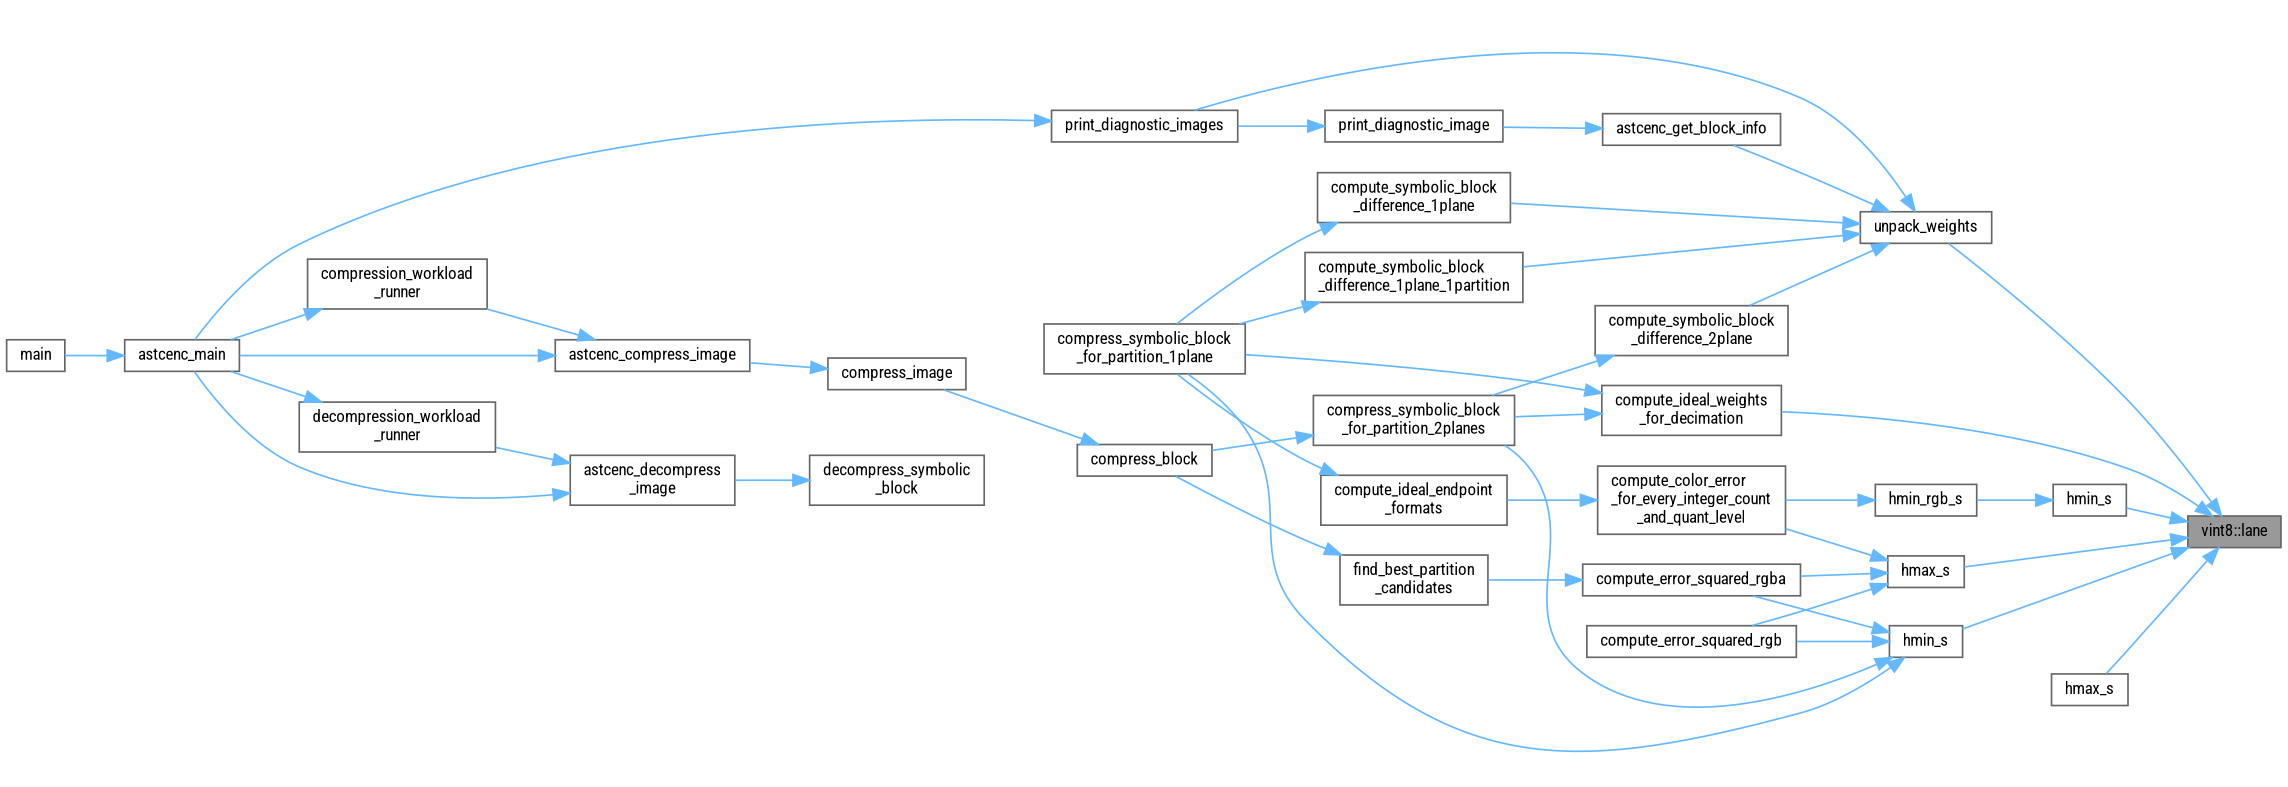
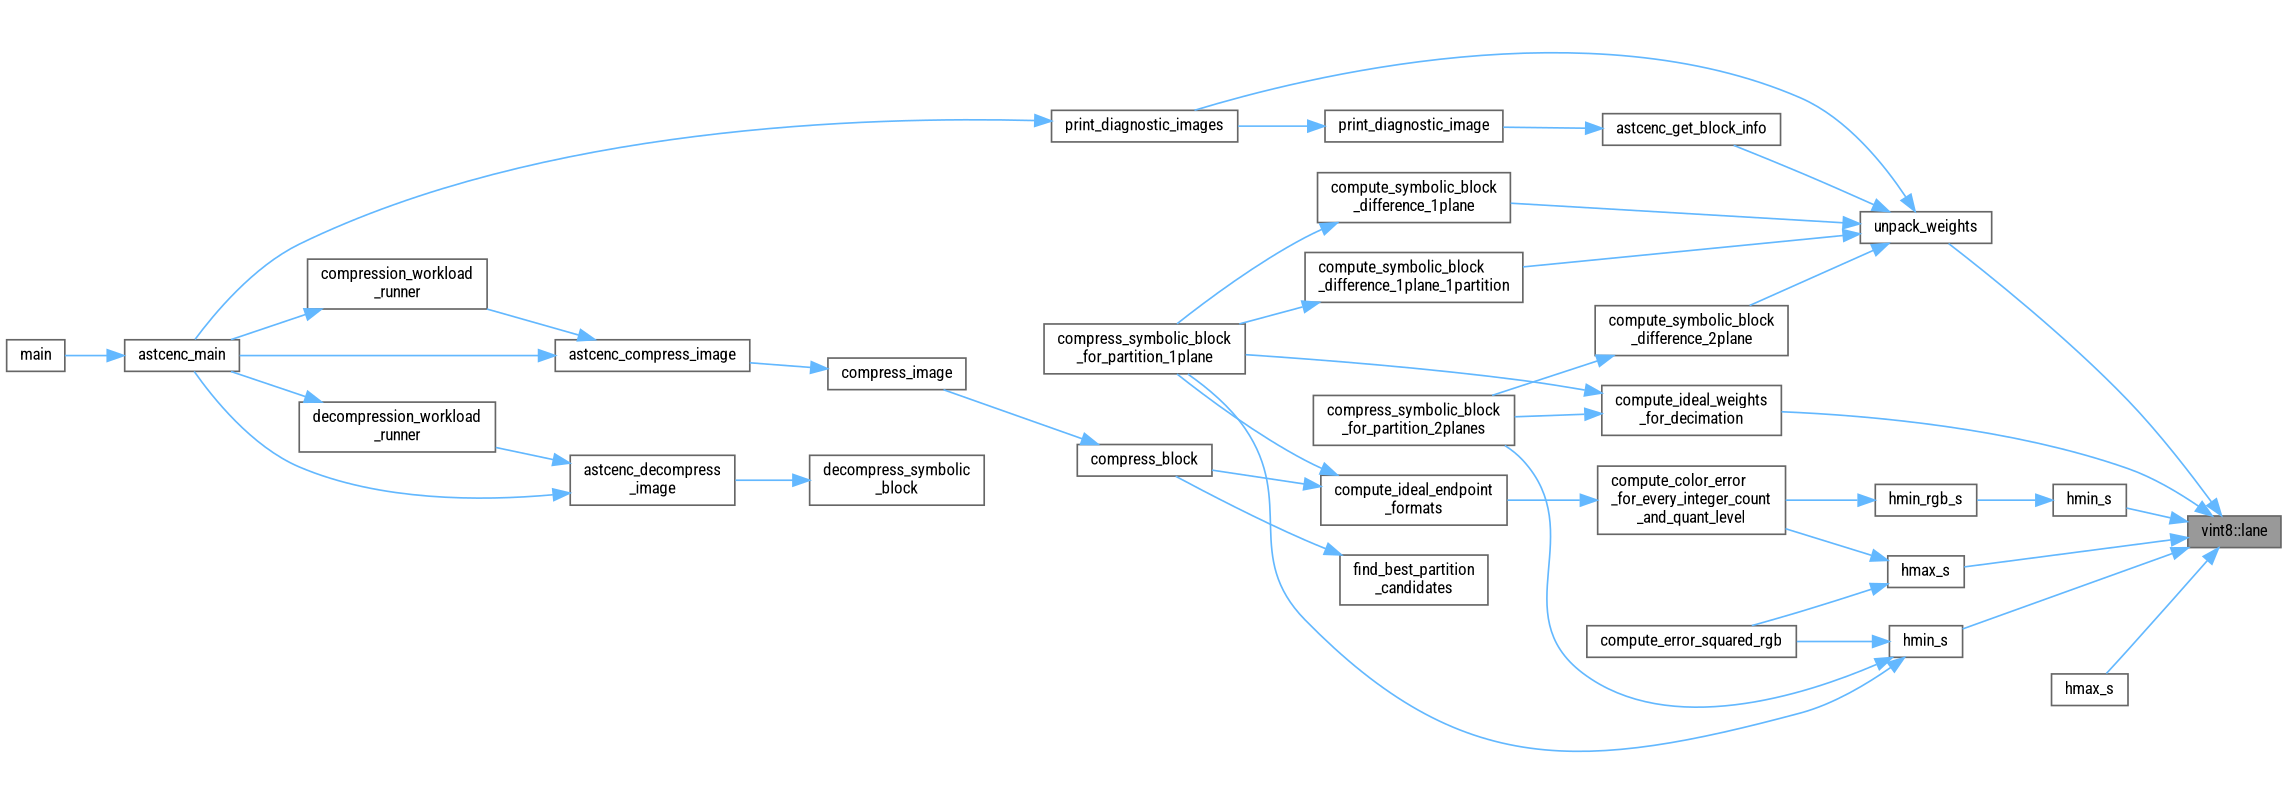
  digraph {
    fontname="Roboto Condensed"
    rankdir=RL
    node [color=grey40 fillcolor=white fontname="Roboto Condensed" fontsize=10 shape=box style=filled]
    edge [color=steelblue1 dir=back fontname="Roboto Condensed" fontsize=10 labelfontname=Helvetica labelfontsize=10 style=solid]
    n1 [color=gray40 fillcolor=grey60 fontcolor=black height=0.2 label="vint8::lane" width=0.4]
    n2 [height=0.2 label="compute_ideal_weights\l_for_decimation" width=0.4]
    n3 [height=0.2 label=hmax_s width=0.4]
    n4 [height=0.2 label=hmax_s width=0.4]
    n5 [height=0.2 label=hmin_s width=0.4]
    n6 [height=0.2 label=hmin_s width=0.4]
    n7 [height=0.2 label=unpack_weights width=0.4]
    n8 [height=0.2 label="compress_symbolic_block\l_for_partition_1plane" width=0.4]
    n9 [height=0.2 label="compress_symbolic_block\l_for_partition_2planes" width=0.4]
    n10 [height=0.2 label="compute_color_error\l_for_every_integer_count\l_and_quant_level" width=0.4]
    n11 [height=0.2 label=compute_error_squared_rgb width=0.4]
-   n12 [height=0.2 label=compute_error_squared_rgba width=0.4]
    n13 [height=0.2 label=hmin_rgb_s width=0.4]
    n14 [height=0.2 label=astcenc_get_block_info width=0.4]
    n15 [height=0.2 label="compute_symbolic_block\l_difference_1plane" width=0.4]
    n16 [height=0.2 label="compute_symbolic_block\l_difference_1plane_1partition" width=0.4]
    n17 [height=0.2 label="compute_symbolic_block\l_difference_2plane" width=0.4]
    n18 [height=0.2 label=print_diagnostic_images width=0.4]
    n19 [height=0.2 label=compress_block width=0.4]
    n20 [height=0.2 label=compress_image width=0.4]
    n21 [height=0.2 label=astcenc_compress_image width=0.4]
    n22 [height=0.2 label=astcenc_main width=0.4]
    n23 [height=0.2 label="compression_workload\l_runner" width=0.4]
    n24 [height=0.2 label=main width=0.4]
    n25 [height=0.2 label="compute_ideal_endpoint\l_formats" width=0.4]
    n26 [height=0.2 label="find_best_partition\l_candidates" width=0.4]
    n27 [height=0.2 label=print_diagnostic_image width=0.4]
    n28 [height=0.2 label="decompress_symbolic\l_block" width=0.4]
    n29 [height=0.2 label="astcenc_decompress\l_image" width=0.4]
    n30 [height=0.2 label="decompression_workload\l_runner" width=0.4]
    n1 -> n2
    n1 -> n3
    n1 -> n4
    n1 -> n5
    n1 -> n6
    n1 -> n7
    n2 -> n8
    n2 -> n9
    n4 -> n10
    n4 -> n11
-   n4 -> n12
    n5 -> n13
    n6 -> n8
    n6 -> n9
    n6 -> n11
-   n6 -> n12
    n7 -> n14
    n7 -> n15
    n7 -> n16
    n7 -> n17
    n7 -> n18
-   n9 -> n19
+   n25 -> n19
    n10 -> n25
-   n12 -> n26
    n13 -> n10
    n14 -> n27
    n15 -> n8
    n16 -> n8
    n17 -> n9
    n18 -> n22
    n19 -> n20
    n20 -> n21
    n21 -> n22
    n21 -> n23
    n22 -> n24
    n23 -> n22
    n25 -> n8
    n26 -> n19
    n27 -> n18
    n28 -> n29
    n29 -> n22
    n29 -> n30
    n30 -> n22
  }
